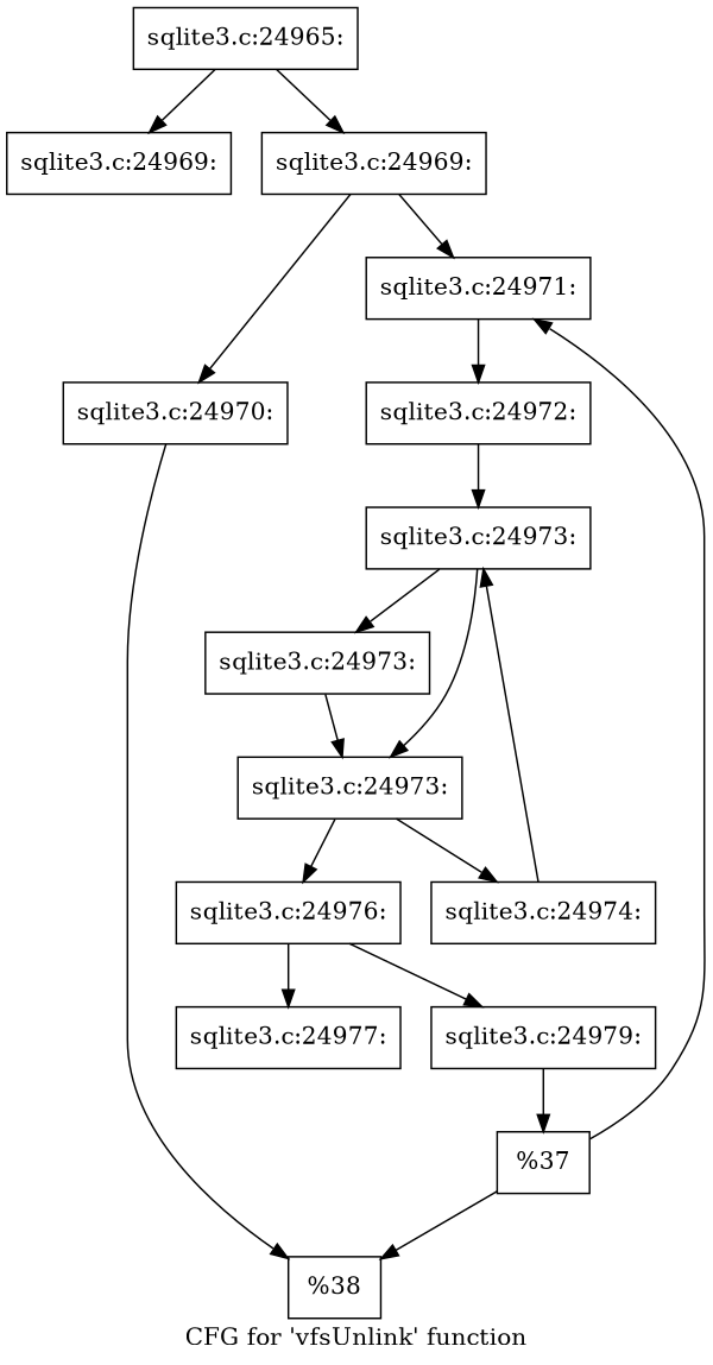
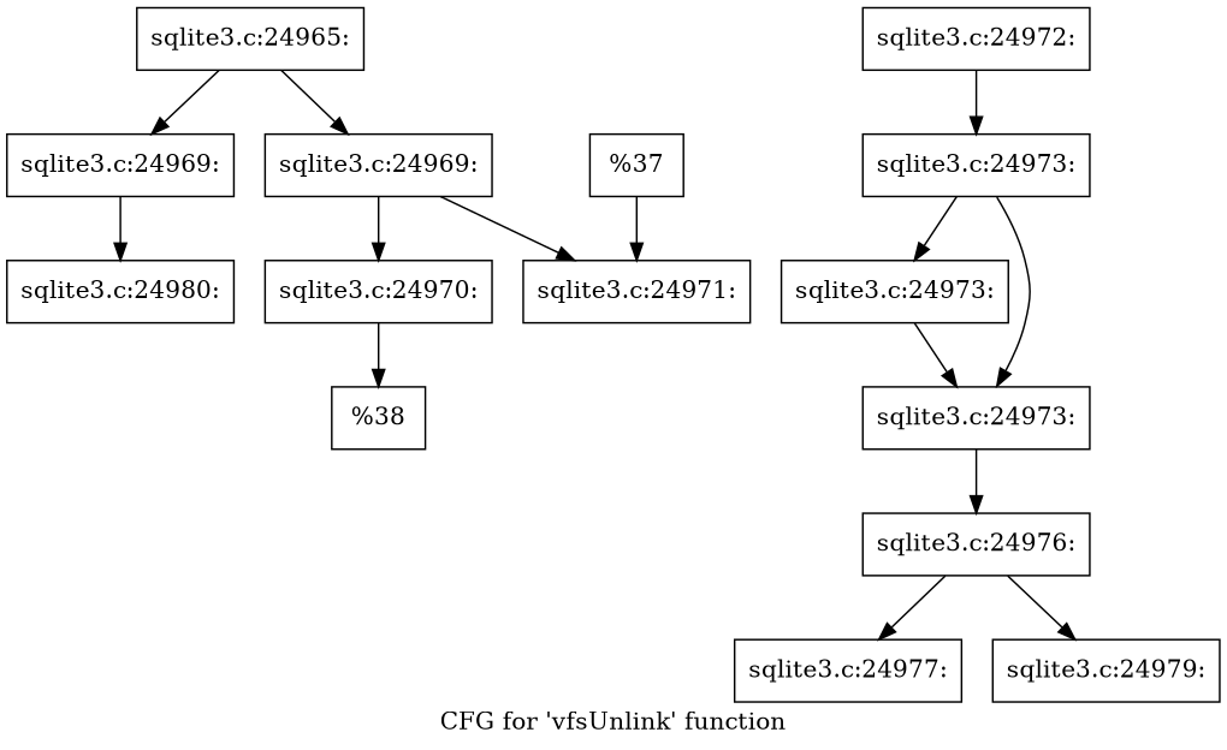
  digraph {
    label="CFG for 'vfsUnlink' function"
    node [shape=record]
    n1 [label="{sqlite3.c:24965:}"]
    n2 [label="{sqlite3.c:24969:}"]
    n3 [label="{sqlite3.c:24969:}"]
+   n4 [label="{sqlite3.c:24980:}"]
    n5 [label="{sqlite3.c:24970:}"]
    n6 [label="{sqlite3.c:24971:}"]
    n7 [label="{%38}"]
    n8 [label="{sqlite3.c:24972:}"]
    n9 [label="{sqlite3.c:24973:}"]
    n10 [label="{%37}"]
    n11 [label="{sqlite3.c:24973:}"]
    n12 [label="{sqlite3.c:24973:}"]
-   n13 [label="{sqlite3.c:24974:}"]
    n14 [label="{sqlite3.c:24976:}"]
    n15 [label="{sqlite3.c:24977:}"]
    n16 [label="{sqlite3.c:24979:}"]
    n1 -> n2
    n1 -> n3
+   n2 -> n4
    n3 -> n5
    n3 -> n6
    n5 -> n7
-   n6 -> n8
    n8 -> n9
    n9 -> n11
    n9 -> n12
    n10 -> n6
-   n10 -> n7
    n11 -> n12
-   n12 -> n13
    n12 -> n14
-   n13 -> n9
    n14 -> n15
    n14 -> n16
-   n16 -> n10
  }
